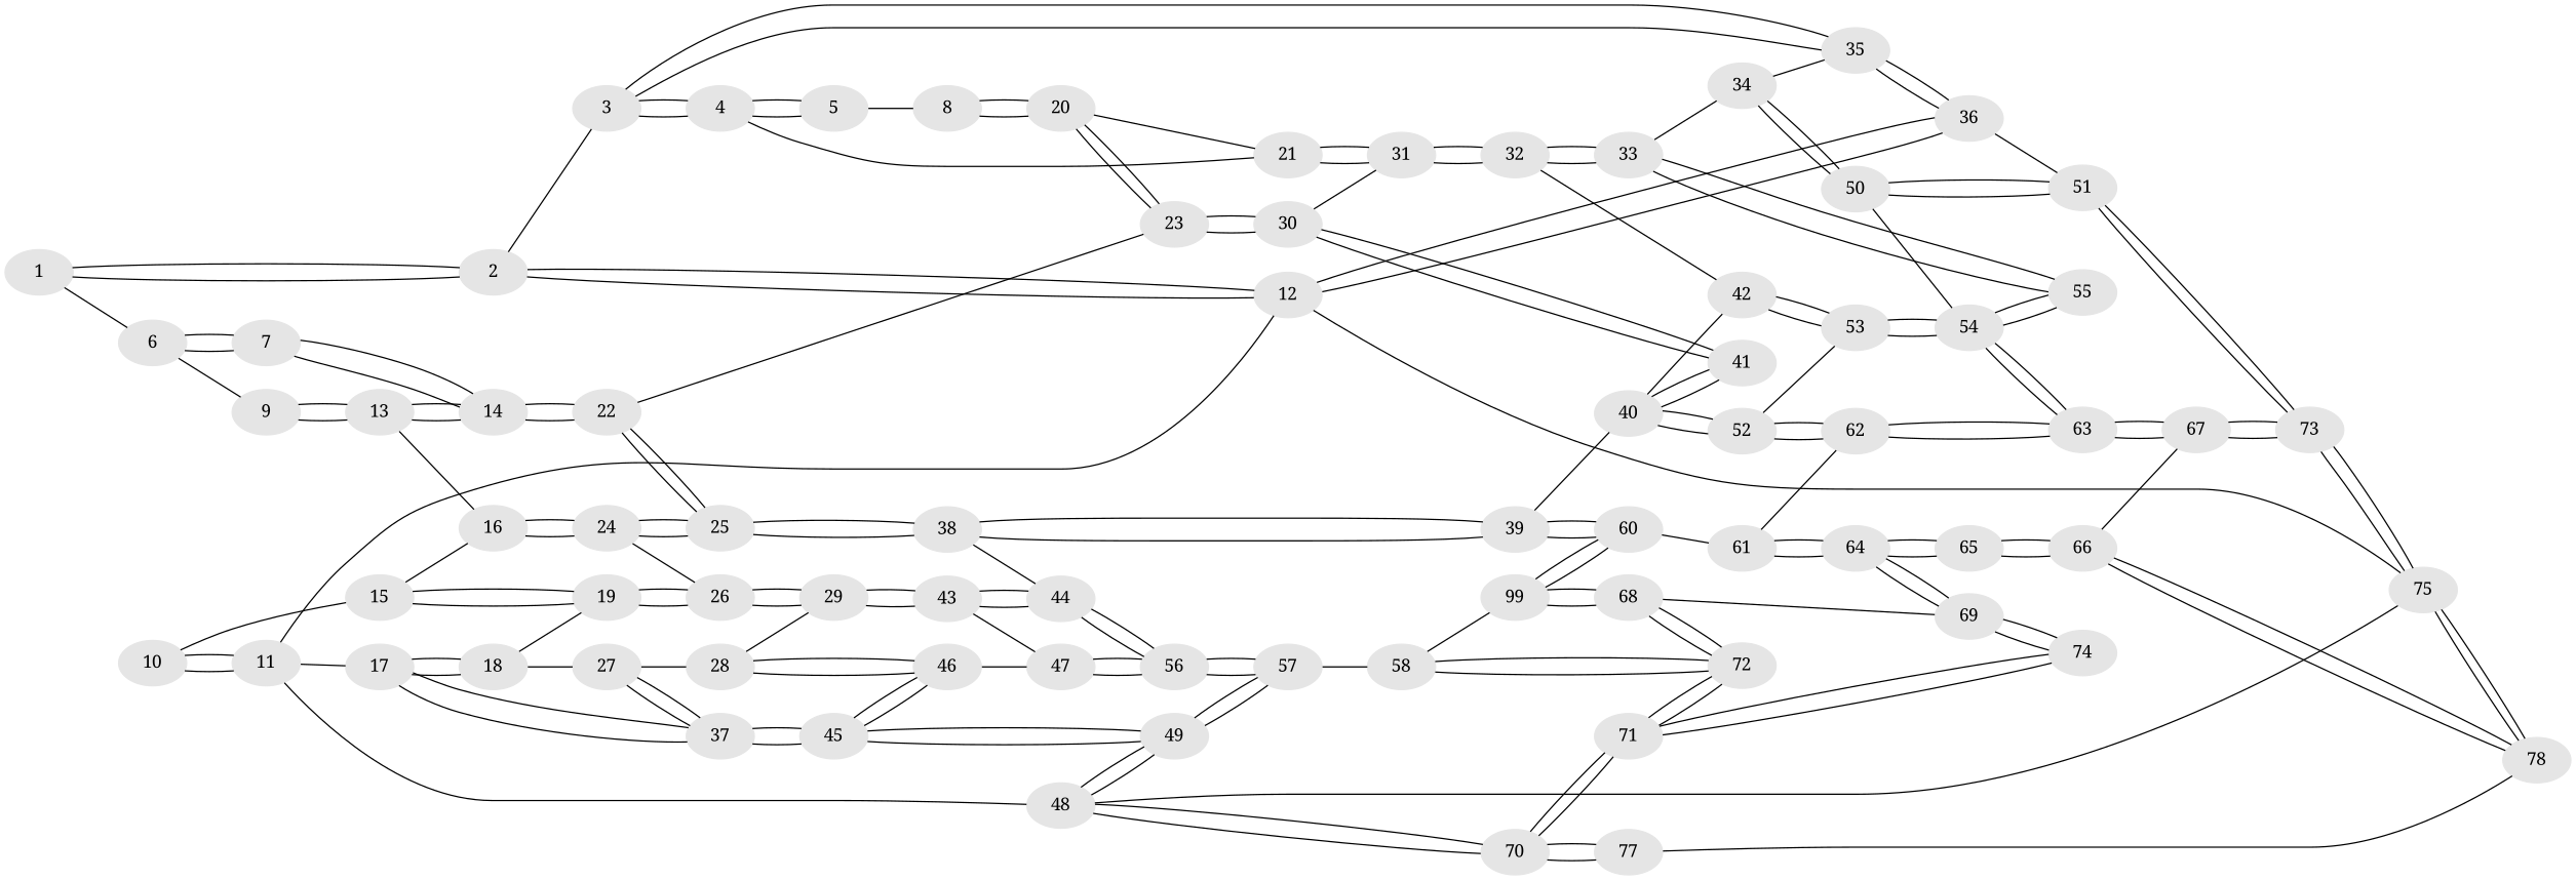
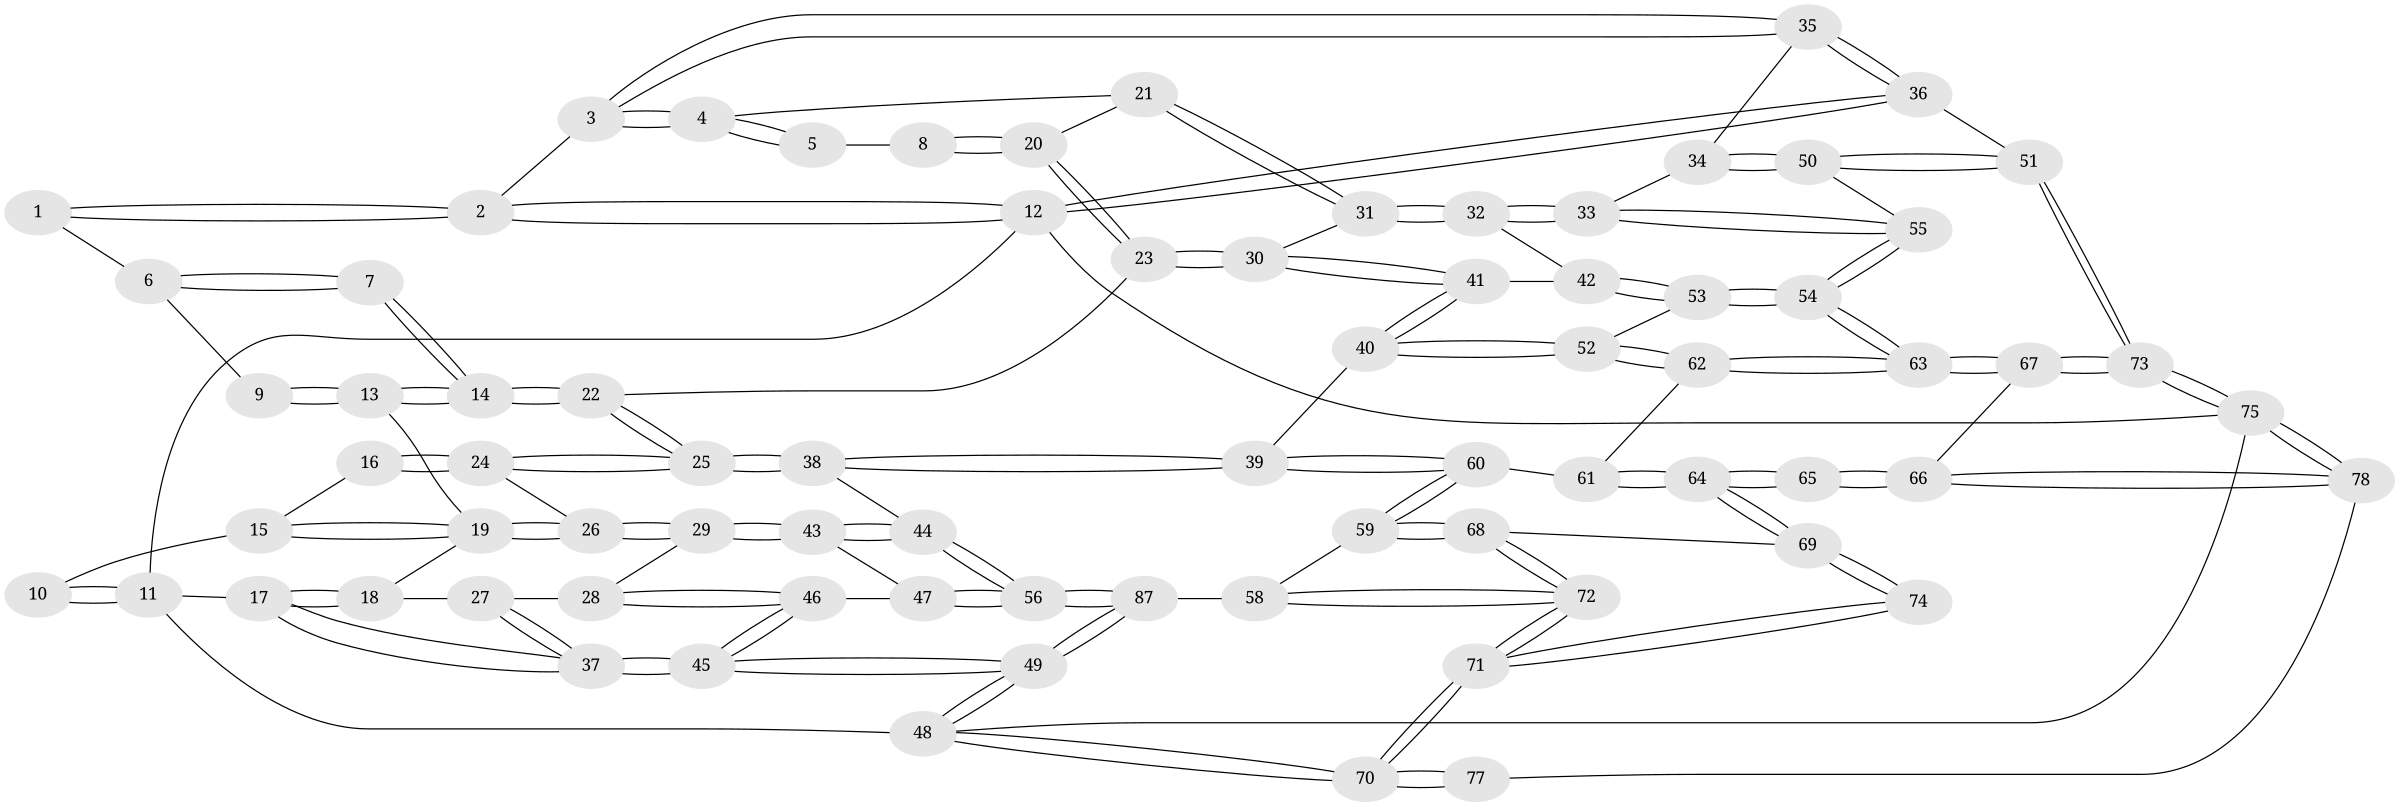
  graph {
    fontname="Noto Serif"
    rankdir=LR
    node [color=gray90 fontname="Noto Serif" style=filled]
    edge [fontname="Noto Serif"]
    1
    2
    6
    3
    12
    7
    9
    4
    35
    36
    75
    5
    21
    8
    31
    20
    14
    13
    22
    23
    10
    11
    15
    16
    17
    48
    19
    18
    37
    49
    70
    51
    78
    24
    25
    26
    27
    45
    28
    29
    30
    32
    38
    41
    39
    44
    43
    46
    47
    42
    33
    34
    55
    53
    50
    73
    40
    60
    56
    52
    61
    62
    54
-   57
+   57 [label=87]
    71
    77
    58
    63
    67
-   59 [label=99]
+   59
    72
    68
    69
    64
    65
    66
    74
    1 -- 2
    1 -- 2
    1 -- 6
    2 -- 3
    2 -- 12
    2 -- 12
    6 -- 7
    6 -- 7
    6 -- 9
    3 -- 4
    3 -- 4
    3 -- 35
    3 -- 35
    12 -- 36
    12 -- 36
    12 -- 75
    7 -- 14
    7 -- 14
    9 -- 13
    9 -- 13
    4 -- 5
    4 -- 5
    4 -- 21
    35 -- 36
    35 -- 36
    36 -- 51
    75 -- 78
    75 -- 78
    5 -- 8
    21 -- 31
    21 -- 31
    8 -- 20
    8 -- 20
    31 -- 32
    31 -- 32
    20 -- 21
    20 -- 23
    20 -- 23
    14 -- 22
    14 -- 22
    13 -- 14
    13 -- 14
-   13 -- 16
+   13 -- 19
    22 -- 23
    22 -- 25
    22 -- 25
    23 -- 30
    23 -- 30
    10 -- 11
    10 -- 11
    10 -- 15
    11 -- 12
    11 -- 17
    11 -- 48
    15 -- 16
    15 -- 19
    15 -- 19
    16 -- 24
    16 -- 24
    17 -- 18
    17 -- 18
    17 -- 37
    17 -- 37
    48 -- 75
    48 -- 49
    48 -- 49
    48 -- 70
    48 -- 70
    19 -- 26
    19 -- 26
    18 -- 19
    18 -- 27
    37 -- 45
    37 -- 45
    49 -- 57
    49 -- 57
    70 -- 71
    70 -- 71
    70 -- 77
    70 -- 77
    51 -- 73
    51 -- 73
    24 -- 25
    24 -- 25
    24 -- 26
    25 -- 38
    25 -- 38
    26 -- 29
    26 -- 29
    27 -- 37
    27 -- 37
    27 -- 28
    45 -- 49
    45 -- 49
    45 -- 46
    45 -- 46
    28 -- 29
    28 -- 46
    28 -- 46
    29 -- 43
    29 -- 43
    30 -- 31
    30 -- 41
    30 -- 41
    32 -- 42
    32 -- 33
    32 -- 33
    38 -- 39
    38 -- 39
    38 -- 44
-   40 -- 42
+   41 -- 42
    39 -- 40
    39 -- 60
    39 -- 60
    44 -- 56
    44 -- 56
    43 -- 44
    43 -- 44
    43 -- 47
    46 -- 47
    47 -- 56
    47 -- 56
    42 -- 53
    42 -- 53
    33 -- 34
    33 -- 55
    33 -- 55
    34 -- 35
    34 -- 50
    34 -- 50
    53 -- 54
    53 -- 54
    50 -- 51
    50 -- 51
-   50 -- 54
+   50 -- 55
    73 -- 75
    73 -- 75
    40 -- 41
    40 -- 41
    40 -- 52
    40 -- 52
    60 -- 61
    56 -- 57
    56 -- 57
    52 -- 53
    52 -- 62
    52 -- 62
    61 -- 62
    61 -- 64
    61 -- 64
    62 -- 63
    62 -- 63
    54 -- 55
    54 -- 55
    54 -- 63
    54 -- 63
    57 -- 58
    71 -- 72
    71 -- 72
    71 -- 74
    71 -- 74
    77 -- 78
    58 -- 59
    58 -- 72
    58 -- 72
    63 -- 67
    63 -- 67
    67 -- 73
    67 -- 73
    59 -- 60
    59 -- 60
    59 -- 68
    59 -- 68
    68 -- 72
    68 -- 72
    68 -- 69
    69 -- 74
    69 -- 74
    64 -- 69
    64 -- 69
    64 -- 65
    64 -- 65
    65 -- 66
    65 -- 66
    66 -- 78
    66 -- 78
    66 -- 67
  }
